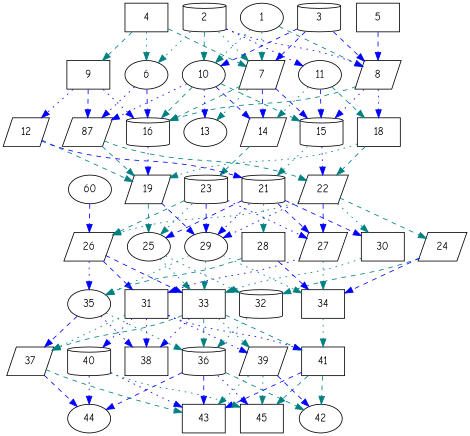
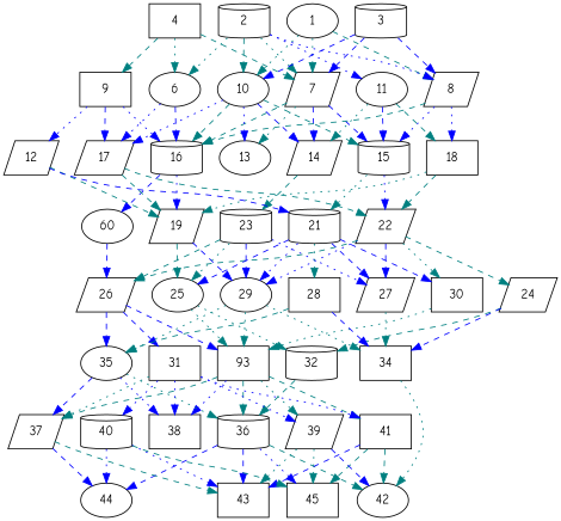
  digraph {
    fontname="Comic Neue"
    node [alpha=0.15 fontname="Comic Neue" shape=box]
    edge [color=teal fontname="Comic Neue" style=dashed]
    1 [alpha=0.03 expect_size=48601088 shape=ellipse]
    7 [alpha=0.04 expect_size=16164864 shape=parallelogram]
    8 [alpha=0.09 expect_size=33166336 shape=parallelogram]
    10 [alpha=0.08 expect_size=5576704 shape=ellipse]
    16 [alpha=0.20 expect_size=27653120 shape=cylinder]
    13 [alpha=0.07 expect_size=49893376 shape=ellipse]
    14 [alpha=0.12 expect_size=6306816 shape=parallelogram]
    15 [alpha=0.09 expect_size=38473728 shape=cylinder]
    18 [expect_size=24962048]
-   17 [alpha=0.18 expect_size=16269312 shape=parallelogram label=87]
+   17 [alpha=0.18 expect_size=16269312 shape=parallelogram]
    19 [alpha=0.08 expect_size=45755392 shape=parallelogram]
    n12 [alpha=0.09 expect_size=30723072 label=60 shape=ellipse]
    23 [alpha=0.02 expect_size=29020160 shape=cylinder]
    22 [alpha=0.11 expect_size=46613504 shape=parallelogram]
    21 [alpha=0.08 expect_size=48992256 shape=cylinder]
    2 [alpha=0.07 expect_size=15067136 shape=cylinder]
    6 [expect_size=13503488 shape=ellipse]
    11 [alpha=0.19 expect_size=26697728 shape=ellipse]
    3 [alpha=0.02 expect_size=22870016 shape=cylinder]
    4 [alpha=0.14 expect_size=48510976]
    9 [alpha=0.14 expect_size=15086592]
    12 [alpha=0.13 expect_size=32699392 shape=parallelogram]
-   5 [expect_size=9219072]
    25 [alpha=0.01 expect_size=28610560 shape=ellipse]
    29 [alpha=0.00 expect_size=35052544 shape=ellipse]
    26 [alpha=0.16 expect_size=50386944 shape=parallelogram]
    27 [expect_size=49406976 shape=parallelogram]
    30 [expect_size=6860800]
    24 [alpha=0.11 expect_size=46395392 shape=parallelogram]
    28 [alpha=0.05 expect_size=45761536]
    32 [expect_size=45827072 shape=cylinder]
-   33 [alpha=0.10 expect_size=24611840]
+   33 [alpha=0.10 expect_size=24611840 label=93]
    34 [alpha=0.05 expect_size=28623872]
    35 [alpha=0.14 expect_size=6759424 shape=ellipse]
    31 [alpha=0.19 expect_size=27456512]
    36 [alpha=0.13 expect_size=10179584 shape=cylinder]
    41 [alpha=0.14 expect_size=34959360]
    37 [alpha=0.16 expect_size=47147008 shape=parallelogram]
    38 [alpha=0.08 expect_size=34210816]
    39 [alpha=0.17 expect_size=46483456 shape=parallelogram]
    40 [alpha=0.16 expect_size=46620672 shape=cylinder]
    43 [alpha=0.16 expect_size=20875264]
    44 [alpha=0.19 expect_size=43374592 shape=ellipse]
    42 [alpha=0.10 expect_size=32953344 shape=ellipse]
    45 [alpha=0.13 expect_size=7143424]
    1 -> 7 [style=dotted]
    1 -> 8
    1 -> 10 [style=dotted]
    7 -> 16
    7 -> 13 [style=dotted]
    7 -> 14 [color=blue]
    7 -> 15 [color=blue]
    8 -> 16
    8 -> 15 [color=blue style=dotted]
    8 -> 18 [color=blue style=dotted]
    10 -> 16
    10 -> 13 [color=blue style=dotted]
    10 -> 14 [color=blue]
    10 -> 15
    10 -> 17 [color=blue style=dotted]
    16 -> 19 [color=blue style=dotted]
+   16 -> n12 [color=blue]
    14 -> 23
    15 -> 22 [color=blue style=dotted]
    15 -> 21 [style=dotted]
    18 -> 19 [style=dotted]
    18 -> 22
    17 -> 19
    17 -> 22
    19 -> 25
    19 -> 29 [color=blue]
    n12 -> 26 [color=blue]
    23 -> 25 [style=dotted]
    23 -> 29 [color=blue]
    23 -> 26
    23 -> 27 [color=blue style=dotted]
    22 -> 29 [color=blue style=dotted]
-   22 -> 26 [style=dotted]
+   22 -> 26
    22 -> 27 [color=blue]
    22 -> 30 [style=dotted]
    22 -> 24
    21 -> 25 [color=blue]
    21 -> 29 [color=blue style=dotted]
    21 -> 27 [color=blue]
    21 -> 30 [color=blue]
    21 -> 28 [style=dotted]
    2 -> 7 [style=dotted]
    2 -> 8 [color=blue style=dotted]
    2 -> 10
    2 -> 6 [style=dotted]
    2 -> 11 [color=blue style=dotted]
    6 -> 16 [color=blue]
    6 -> 17 [color=blue style=dotted]
    11 -> 14 [style=dotted]
    11 -> 15 [color=blue]
    11 -> 18
    3 -> 7 [color=blue]
    3 -> 8 [color=blue]
    3 -> 10 [color=blue]
    4 -> 7
    4 -> 6 [style=dotted]
    4 -> 9
    9 -> 16 [color=blue style=dotted]
    9 -> 17 [color=blue]
    9 -> 12 [color=blue style=dotted]
    12 -> 19
    12 -> 21 [color=blue]
-   5 -> 8 [color=blue]
    25 -> 32 [style=dotted]
    25 -> 33 [style=dotted]
    29 -> 33 [style=dotted]
    29 -> 34 [style=dotted]
    29 -> 35 [style=dotted]
    26 -> 33 [color=blue]
-   26 -> 35 [color=blue style=dotted]
+   26 -> 35 [color=blue]
    26 -> 31 [color=blue]
    27 -> 34 [style=dotted]
-   27 -> 31 [color=blue style=dotted]
    30 -> 33 [style=dotted]
    24 -> 32
    24 -> 34 [color=blue]
    28 -> 34 [color=blue]
    28 -> 35
-   32 -> 36 [style=dotted]
+   32 -> 36
    33 -> 36
    33 -> 41
    33 -> 37
    33 -> 38 [color=blue style=dotted]
    33 -> 39 [style=dotted]
-   34 -> 41 [style=dotted]
+   34 -> 42 [style=dotted]
    35 -> 36 [style=dotted]
    35 -> 37 [color=blue]
    35 -> 38 [color=blue style=dotted]
    31 -> 41 [color=blue style=dotted]
    31 -> 37 [style=dotted]
    31 -> 38 [color=blue style=dotted]
    31 -> 39 [color=blue style=dotted]
    31 -> 40 [color=blue style=dotted]
    36 -> 43 [color=blue]
    36 -> 44 [color=blue]
    36 -> 42
    36 -> 45 [color=blue style=dotted]
    41 -> 43 [color=blue]
    41 -> 42
    41 -> 45
    37 -> 43
    37 -> 44 [color=blue]
    39 -> 43 [style=dotted]
    39 -> 42 [color=blue]
    39 -> 45 [style=dotted]
    40 -> 43 [color=blue style=dotted]
    40 -> 44 [color=blue style=dotted]
-   40 -> 45 [style=dotted]
+   40 -> 45
  }
